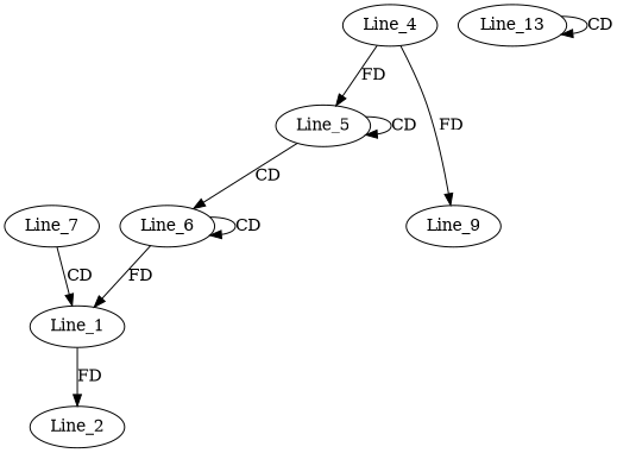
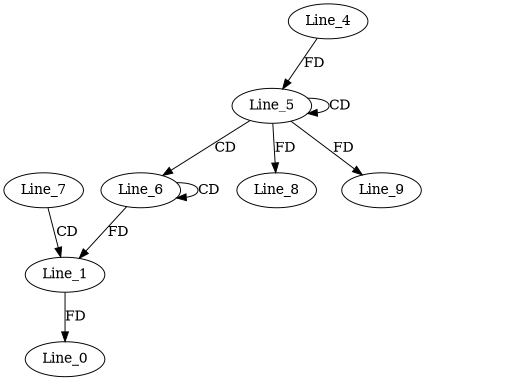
  digraph {
    fontname="DejaVu Serif"
    node [fontname="DejaVu Serif"]
    edge [fontname="DejaVu Serif"]
    n1 [label=Line_7]
    Line_1
-   Line_2
+   Line_2 [label=Line_0]
    Line_5
    Line_6
+   Line_8
    Line_9
    Line_4
-   Line_13
    n1 -> Line_1 [label=CD]
    Line_1 -> Line_2 [label=FD]
    Line_5 -> Line_5 [label=CD]
    Line_5 -> Line_6 [label=CD]
-   Line_4 -> Line_9 [label=FD]
+   Line_5 -> Line_8 [label=FD]
+   Line_5 -> Line_9 [label=FD]
    Line_6 -> Line_1 [label=FD]
    Line_6 -> Line_6 [label=CD]
    Line_4 -> Line_5 [label=FD]
-   Line_13 -> Line_13 [label=CD]
  }
